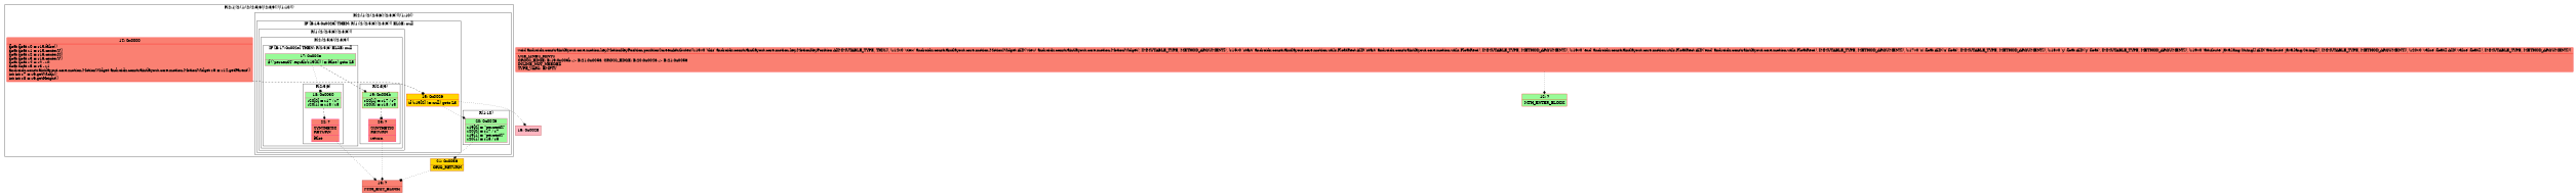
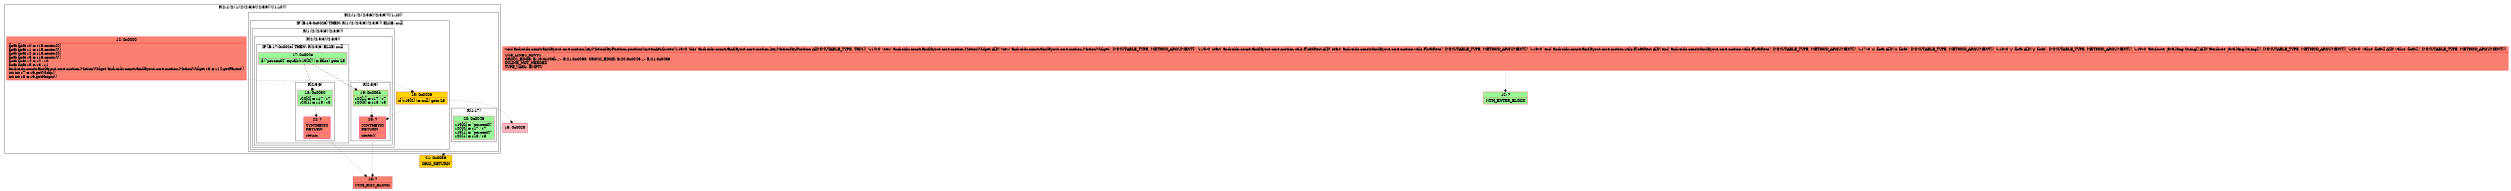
  digraph {
    node [color=deeppink fillcolor=palegreen shape=record style=filled]
    edge [arrowhead=diamond style=dotted]
    n1 [label="{18\:\ 0x0030|r20[0] = r17 \/ r7\lr20[1] = r18 \/ r8\l}"]
-   n2 [fillcolor=salmon label="{22\:\ ?|SYNTHETIC\lRETURN\l|false\l}"]
+   n2 [fillcolor=salmon label="{22\:\ ?|SYNTHETIC\lRETURN\l|return\l}"]
    n3 [label="{17\:\ 0x002e|if (\"percentX\".equals(r19[0]) != false) goto L5\l}"]
    n4 [color=red label="{19\:\ 0x003b|r20[1] = r17 \/ r7\lr20[0] = r18 \/ r8\l}"]
-   n5 [fillcolor=salmon label="{23\:\ ?|SYNTHETIC\lRETURN\l|return\l}"]
+   n5 [fillcolor=salmon label="{23\:\ ?|SYNTHETIC\lRETURN\l|centerY\l}"]
    n6 [color=red fillcolor=gold label="{15\:\ 0x0026|if (r19[0] != null) goto L3\l}"]
    n7 [label="{20\:\ 0x0046|r19[0] = \"percentX\"\lr20[0] = r17 \/ r7\lr19[1] = \"percentY\"\lr20[1] = r18 \/ r8\l}"]
-   n8 [color=red fillcolor=salmon label="{14\:\ 0x0000|float float r0 = r15.false()\lfloat float r1 = r15.centerY()\lfloat float r2 = r16.centerX()\lfloat float r3 = r16.centerY()\lfloat float r4 = r2 \- r0\lfloat float r5 = r3 \- r1\landroidx.constraintlayout.core.motion.MotionWidget androidx.constraintlayout.core.motion.MotionWidget r6 = r14.getParent()\lint int r7 = r6.getWidth()\lint int r8 = r6.getHeight()\l}"]
+   n8 [color=red fillcolor=salmon label="{14\:\ 0x0000|float float r0 = r15.centerX()\lfloat float r1 = r15.centerY()\lfloat float r2 = r16.centerX()\lfloat float r3 = r16.centerY()\lfloat float r4 = r2 \- r0\lfloat float r5 = r3 \- r1\landroidx.constraintlayout.core.motion.MotionWidget androidx.constraintlayout.core.motion.MotionWidget r6 = r14.getParent()\lint int r7 = r6.getWidth()\lint int r8 = r6.getHeight()\l}"]
    n9 [color=brown fillcolor=salmon label="{13\:\ ?|MTH_EXIT_BLOCK\l}"]
    n10 [color=brown fillcolor=lightpink label="{16\:\ 0x0028}"]
    n11 [color=brown fillcolor=gold label="{21\:\ 0x0056|ORIG_RETURN\l}"]
    n12 [color=red label="{12\:\ ?|MTH_ENTER_BLOCK\l}"]
    n13 [color=red fillcolor=salmon label="{void androidx.constraintlayout.core.motion.key.MotionKeyPosition.positionScreenAttributes((r13v0 'this' androidx.constraintlayout.core.motion.key.MotionKeyPosition A[IMMUTABLE_TYPE, THIS]), (r14v0 'view' androidx.constraintlayout.core.motion.MotionWidget A[D('view' androidx.constraintlayout.core.motion.MotionWidget), IMMUTABLE_TYPE, METHOD_ARGUMENT]), (r15v0 'start' androidx.constraintlayout.core.motion.utils.FloatRect A[D('start' androidx.constraintlayout.core.motion.utils.FloatRect), IMMUTABLE_TYPE, METHOD_ARGUMENT]), (r16v0 'end' androidx.constraintlayout.core.motion.utils.FloatRect A[D('end' androidx.constraintlayout.core.motion.utils.FloatRect), IMMUTABLE_TYPE, METHOD_ARGUMENT]), (r17v0 'x' float A[D('x' float), IMMUTABLE_TYPE, METHOD_ARGUMENT]), (r18v0 'y' float A[D('y' float), IMMUTABLE_TYPE, METHOD_ARGUMENT]), (r19v0 'attribute' java.lang.String[] A[D('attribute' java.lang.String[]), IMMUTABLE_TYPE, METHOD_ARGUMENT]), (r20v0 'value' float[] A[D('value' float[]), IMMUTABLE_TYPE, METHOD_ARGUMENT]))  | USE_LINES_HINTS\lCROSS_EDGE: B:19:0x003b \-\> B:21:0x0056, CROSS_EDGE: B:20:0x0046 \-\> B:21:0x0056\lINLINE_NOT_NEEDED\lTYPE_VARS: EMPTY\l}"]
    subgraph cluster_1 {
      label="R(2:1|(2:(1:(2:(2:5|6)|(2:8|9)))|(1:10)))"
      n8
      subgraph cluster_2 {
        label="R(2:(1:(2:(2:5|6)|(2:8|9)))|(1:10))"
        subgraph cluster_3 {
          label="IF [B:15:0x0026] THEN: R(1:(2:(2:5|6)|(2:8|9))) ELSE: null"
          n6
          subgraph cluster_4 {
            label="R(1:(2:(2:5|6)|(2:8|9)))"
            subgraph cluster_5 {
              label="R(2:(2:5|6)|(2:8|9))"
              subgraph cluster_6 {
                label="IF [B:17:0x002e] THEN: R(2:5|6) ELSE: null"
                n3
                subgraph cluster_7 {
                  label="R(2:5|6)"
                  n1
                  n2
                }
              }
              subgraph cluster_8 {
                label="R(2:8|9)"
                n4
                n5
              }
            }
          }
        }
        subgraph cluster_9 {
-         label="R(1:10)"
+         label="R(1:17)"
          n7
        }
      }
    }
    n1 -> n2 [style=dashed]
    n2 -> n9
-   n3 -> n1 [arrowhead=box]
+   n3 -> n1 [arrowhead=box style=dashed]
    n3 -> n4 [style=dashed]
    n4 -> n5 [arrowhead=box style=dashed]
    n5 -> n9
-   n6 -> n7
+   n6 -> n5
    n6 -> n10
    n7 -> n11
-   n8 -> n6 [arrowhead=box style=dashed]
-   n11 -> n9 [arrowhead=box]
+   n8 -> n6 [arrowhead=box]
    n13 -> n12
  }
